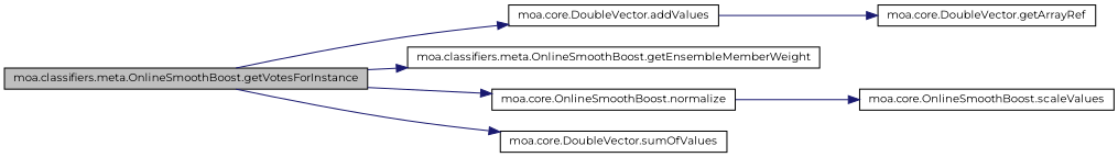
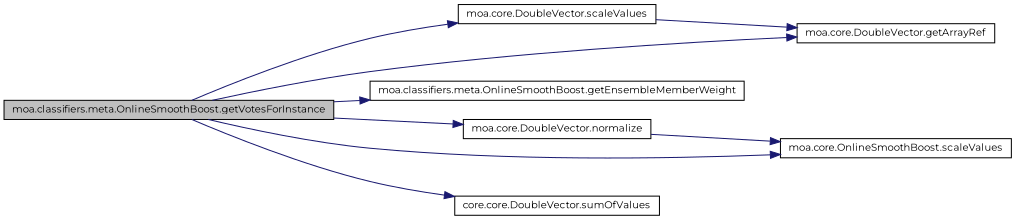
  digraph {
    fontname=Montserrat
    rankdir=LR
    node [color=black fillcolor=white fontname=Montserrat fontsize=10 shape=record style=filled]
    edge [color=midnightblue fontname=Montserrat fontsize=10 labelfontname=Helvetica labelfontsize=10 style=solid]
    n1 [fillcolor=grey75 fontcolor=black height=0.2 label="moa.classifiers.meta.OnlineSmoothBoost.getVotesForInstance" width=0.4]
-   n2 [height=0.2 label="moa.core.DoubleVector.addValues" width=0.4]
+   n2 [height=0.2 label="moa.core.DoubleVector.scaleValues" width=0.4]
    n3 [height=0.2 label="moa.core.DoubleVector.getArrayRef" width=0.4]
    n4 [height=0.2 label="moa.classifiers.meta.OnlineSmoothBoost.getEnsembleMemberWeight" width=0.4]
-   n5 [height=0.2 label="moa.core.OnlineSmoothBoost.normalize" width=0.4]
+   n5 [height=0.2 label="moa.core.DoubleVector.normalize" width=0.4]
    n6 [height=0.2 label="moa.core.OnlineSmoothBoost.scaleValues" width=0.4]
-   n7 [height=0.2 label="moa.core.DoubleVector.sumOfValues" width=0.4]
+   n7 [height=0.2 label="core.core.DoubleVector.sumOfValues" width=0.4]
    n1 -> n2
+   n1 -> n3
    n1 -> n4
    n1 -> n5
+   n1 -> n6
    n1 -> n7
    n2 -> n3
    n5 -> n6
  }
